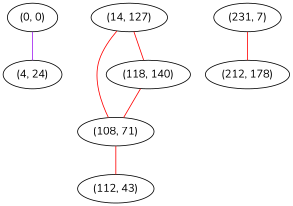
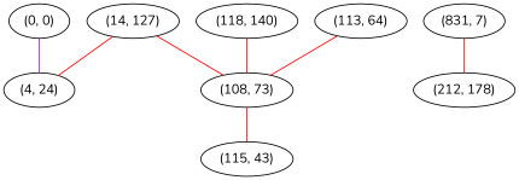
  graph {
    fontname=Nunito
    node [fontname=Nunito]
    edge [color=red fontname=Nunito weight=1]
    n1 [label="(4, 24)"]
    "(0, 0)"
    "(14, 127)"
-   "(108, 73)" [label="(108, 71)"]
-   "(115, 43)" [label="(112, 43)"]
+   "(108, 73)"
+   "(115, 43)"
    "(118, 140)"
+   "(113, 64)"
    n8 [label="(212, 178)"]
-   "(231, 7)"
+   "(231, 7)" [label="(831, 7)"]
    "(0, 0)" -- n1 [color=purple weight=4]
-   "(14, 127)" -- "(118, 140)"
+   "(14, 127)" -- n1
    "(14, 127)" -- "(108, 73)"
    "(108, 73)" -- "(115, 43)"
    "(118, 140)" -- "(108, 73)"
+   "(113, 64)" -- "(108, 73)"
    "(231, 7)" -- n8
  }
